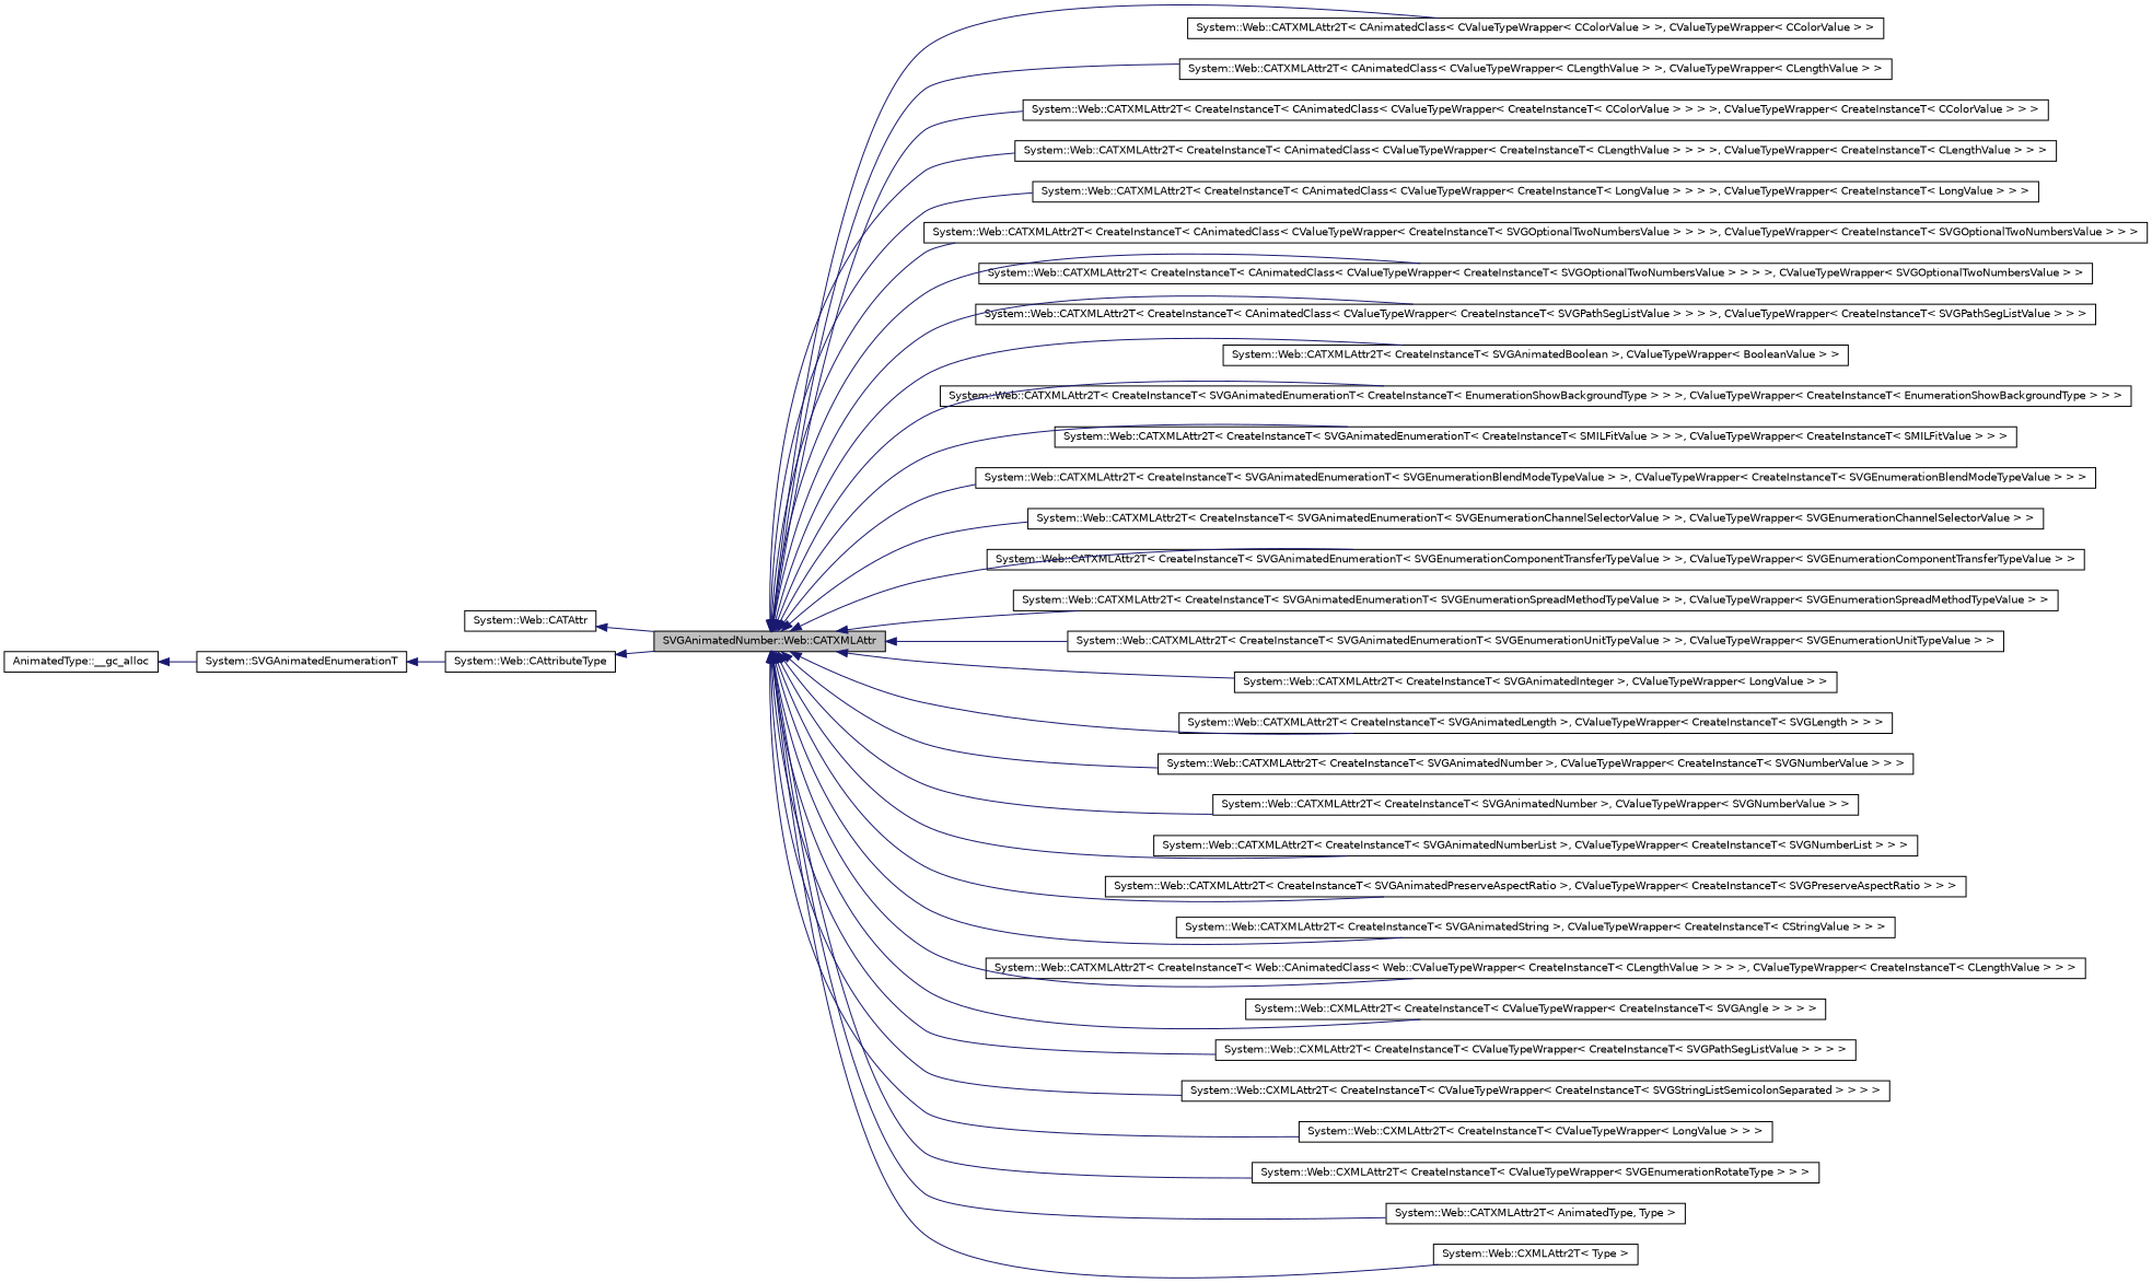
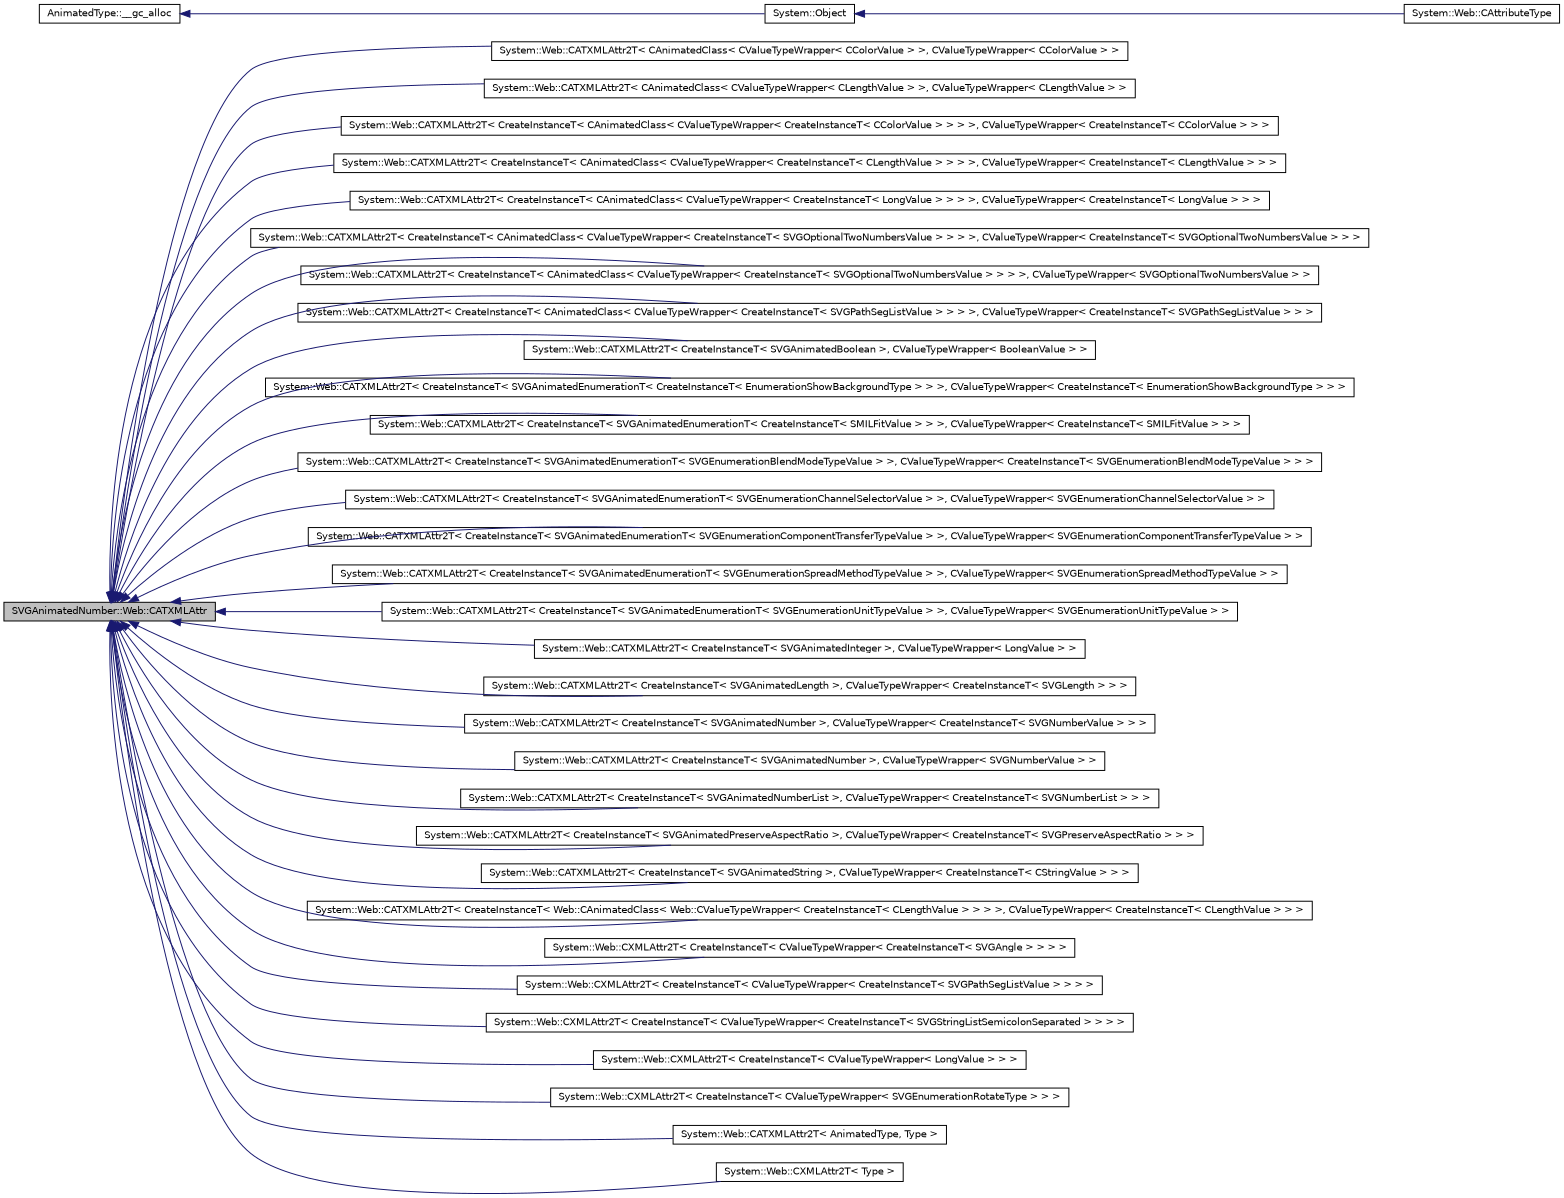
  digraph {
    rankdir=LR
    node [color=black fillcolor=white fontname=Helvetica fontsize=10 shape=record style=filled]
    edge [color=midnightblue dir=back fontname=Helvetica fontsize=10 labelfontname=Helvetica labelfontsize=10 style=solid]
    n1 [fillcolor=grey75 fontcolor=black height=0.2 label="SVGAnimatedNumber::Web::CATXMLAttr" width=0.4]
    n2 [height=0.2 label="System::Web::CATXMLAttr2T\< CAnimatedClass\< CValueTypeWrapper\< CColorValue \> \>, CValueTypeWrapper\< CColorValue \> \>" width=0.4]
    n3 [height=0.2 label="System::Web::CATXMLAttr2T\< CAnimatedClass\< CValueTypeWrapper\< CLengthValue \> \>, CValueTypeWrapper\< CLengthValue \> \>" width=0.4]
    n4 [height=0.2 label="System::Web::CATXMLAttr2T\< CreateInstanceT\< CAnimatedClass\< CValueTypeWrapper\< CreateInstanceT\< CColorValue \> \> \> \>, CValueTypeWrapper\< CreateInstanceT\< CColorValue \> \> \>" width=0.4]
    n5 [height=0.2 label="System::Web::CATXMLAttr2T\< CreateInstanceT\< CAnimatedClass\< CValueTypeWrapper\< CreateInstanceT\< CLengthValue \> \> \> \>, CValueTypeWrapper\< CreateInstanceT\< CLengthValue \> \> \>" width=0.4]
    n6 [height=0.2 label="System::Web::CATXMLAttr2T\< CreateInstanceT\< CAnimatedClass\< CValueTypeWrapper\< CreateInstanceT\< LongValue \> \> \> \>, CValueTypeWrapper\< CreateInstanceT\< LongValue \> \> \>" width=0.4]
    n7 [height=0.2 label="System::Web::CATXMLAttr2T\< CreateInstanceT\< CAnimatedClass\< CValueTypeWrapper\< CreateInstanceT\< SVGOptionalTwoNumbersValue \> \> \> \>, CValueTypeWrapper\< CreateInstanceT\< SVGOptionalTwoNumbersValue \> \> \>" width=0.4]
    n8 [height=0.2 label="System::Web::CATXMLAttr2T\< CreateInstanceT\< CAnimatedClass\< CValueTypeWrapper\< CreateInstanceT\< SVGOptionalTwoNumbersValue \> \> \> \>, CValueTypeWrapper\< SVGOptionalTwoNumbersValue \> \>" width=0.4]
    n9 [height=0.2 label="System::Web::CATXMLAttr2T\< CreateInstanceT\< CAnimatedClass\< CValueTypeWrapper\< CreateInstanceT\< SVGPathSegListValue \> \> \> \>, CValueTypeWrapper\< CreateInstanceT\< SVGPathSegListValue \> \> \>" width=0.4]
    n10 [height=0.2 label="System::Web::CATXMLAttr2T\< CreateInstanceT\< SVGAnimatedBoolean \>, CValueTypeWrapper\< BooleanValue \> \>" width=0.4]
    n11 [height=0.2 label="System::Web::CATXMLAttr2T\< CreateInstanceT\< SVGAnimatedEnumerationT\< CreateInstanceT\< EnumerationShowBackgroundType \> \> \>, CValueTypeWrapper\< CreateInstanceT\< EnumerationShowBackgroundType \> \> \>" width=0.4]
    n12 [height=0.2 label="System::Web::CATXMLAttr2T\< CreateInstanceT\< SVGAnimatedEnumerationT\< CreateInstanceT\< SMILFitValue \> \> \>, CValueTypeWrapper\< CreateInstanceT\< SMILFitValue \> \> \>" width=0.4]
    n13 [height=0.2 label="System::Web::CATXMLAttr2T\< CreateInstanceT\< SVGAnimatedEnumerationT\< SVGEnumerationBlendModeTypeValue \> \>, CValueTypeWrapper\< CreateInstanceT\< SVGEnumerationBlendModeTypeValue \> \> \>" width=0.4]
    n14 [height=0.2 label="System::Web::CATXMLAttr2T\< CreateInstanceT\< SVGAnimatedEnumerationT\< SVGEnumerationChannelSelectorValue \> \>, CValueTypeWrapper\< SVGEnumerationChannelSelectorValue \> \>" width=0.4]
    n15 [height=0.2 label="System::Web::CATXMLAttr2T\< CreateInstanceT\< SVGAnimatedEnumerationT\< SVGEnumerationComponentTransferTypeValue \> \>, CValueTypeWrapper\< SVGEnumerationComponentTransferTypeValue \> \>" width=0.4]
    n16 [height=0.2 label="System::Web::CATXMLAttr2T\< CreateInstanceT\< SVGAnimatedEnumerationT\< SVGEnumerationSpreadMethodTypeValue \> \>, CValueTypeWrapper\< SVGEnumerationSpreadMethodTypeValue \> \>" width=0.4]
    n17 [height=0.2 label="System::Web::CATXMLAttr2T\< CreateInstanceT\< SVGAnimatedEnumerationT\< SVGEnumerationUnitTypeValue \> \>, CValueTypeWrapper\< SVGEnumerationUnitTypeValue \> \>" width=0.4]
    n18 [height=0.2 label="System::Web::CATXMLAttr2T\< CreateInstanceT\< SVGAnimatedInteger \>, CValueTypeWrapper\< LongValue \> \>" width=0.4]
    n19 [height=0.2 label="System::Web::CATXMLAttr2T\< CreateInstanceT\< SVGAnimatedLength \>, CValueTypeWrapper\< CreateInstanceT\< SVGLength \> \> \>" width=0.4]
    n20 [height=0.2 label="System::Web::CATXMLAttr2T\< CreateInstanceT\< SVGAnimatedNumber \>, CValueTypeWrapper\< CreateInstanceT\< SVGNumberValue \> \> \>" width=0.4]
    n21 [height=0.2 label="System::Web::CATXMLAttr2T\< CreateInstanceT\< SVGAnimatedNumber \>, CValueTypeWrapper\< SVGNumberValue \> \>" width=0.4]
    n22 [height=0.2 label="System::Web::CATXMLAttr2T\< CreateInstanceT\< SVGAnimatedNumberList \>, CValueTypeWrapper\< CreateInstanceT\< SVGNumberList \> \> \>" width=0.4]
    n23 [height=0.2 label="System::Web::CATXMLAttr2T\< CreateInstanceT\< SVGAnimatedPreserveAspectRatio \>, CValueTypeWrapper\< CreateInstanceT\< SVGPreserveAspectRatio \> \> \>" width=0.4]
    n24 [height=0.2 label="System::Web::CATXMLAttr2T\< CreateInstanceT\< SVGAnimatedString \>, CValueTypeWrapper\< CreateInstanceT\< CStringValue \> \> \>" width=0.4]
    n25 [height=0.2 label="System::Web::CATXMLAttr2T\< CreateInstanceT\< Web::CAnimatedClass\< Web::CValueTypeWrapper\< CreateInstanceT\< CLengthValue \> \> \> \>, CValueTypeWrapper\< CreateInstanceT\< CLengthValue \> \> \>" width=0.4]
    n26 [height=0.2 label="System::Web::CXMLAttr2T\< CreateInstanceT\< CValueTypeWrapper\< CreateInstanceT\< SVGAngle \> \> \> \>" width=0.4]
    n27 [height=0.2 label="System::Web::CXMLAttr2T\< CreateInstanceT\< CValueTypeWrapper\< CreateInstanceT\< SVGPathSegListValue \> \> \> \>" width=0.4]
    n28 [height=0.2 label="System::Web::CXMLAttr2T\< CreateInstanceT\< CValueTypeWrapper\< CreateInstanceT\< SVGStringListSemicolonSeparated \> \> \> \>" width=0.4]
    n29 [height=0.2 label="System::Web::CXMLAttr2T\< CreateInstanceT\< CValueTypeWrapper\< LongValue \> \> \>" width=0.4]
    n30 [height=0.2 label="System::Web::CXMLAttr2T\< CreateInstanceT\< CValueTypeWrapper\< SVGEnumerationRotateType \> \> \>" width=0.4]
    n31 [height=0.2 label="System::Web::CATXMLAttr2T\< AnimatedType, Type \>" width=0.4]
    n32 [height=0.2 label="System::Web::CXMLAttr2T\< Type \>" width=0.4]
-   n33 [height=0.2 label="System::Web::CATAttr" width=0.4]
-   n34 [height=0.2 label="System::SVGAnimatedEnumerationT" width=0.4]
+   n34 [height=0.2 label="System::Object" width=0.4]
    n35 [height=0.2 label="System::Web::CAttributeType" width=0.4]
    n36 [height=0.2 label="AnimatedType::__gc_alloc" width=0.4]
    n1 -> n2
    n1 -> n3
    n1 -> n4
    n1 -> n5
    n1 -> n6
    n1 -> n7
    n1 -> n8
    n1 -> n9
    n1 -> n10
    n1 -> n11
    n1 -> n12
    n1 -> n13
    n1 -> n14
    n1 -> n15
    n1 -> n16
    n1 -> n17
    n1 -> n18
    n1 -> n19
    n1 -> n20
    n1 -> n21
    n1 -> n22
    n1 -> n23
    n1 -> n24
    n1 -> n25
    n1 -> n26
    n1 -> n27
    n1 -> n28
    n1 -> n29
    n1 -> n30
    n1 -> n31
    n1 -> n32
-   n33 -> n1
    n34 -> n35
-   n35 -> n1
    n36 -> n34
  }
